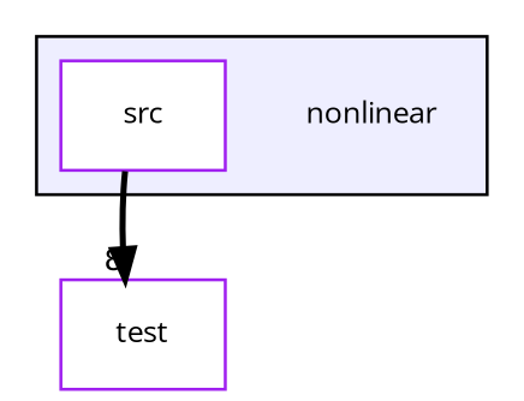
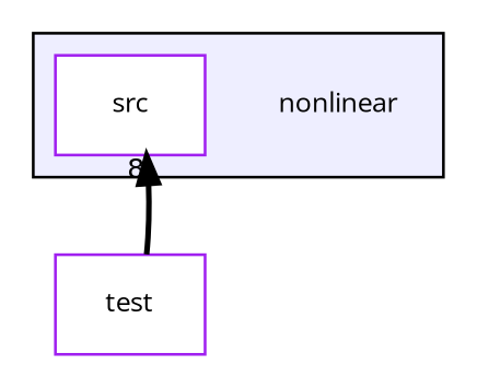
  digraph {
    compound=true
    fontname="Open Sans"
    node [fontname="Open Sans" fontsize=10 shape=box color=purple fillcolor=white style=filled]
    n1 [label=nonlinear shape=plaintext fillcolor="" style=""]
    n2 [label=src]
    n3 [label=test]
    subgraph cluster_1 {
      bgcolor="#eeeeff"
      pencolor=black
      n1
      n2
    }
-   n2 -> n3 [headlabel=8 labeldistance=1.5 labelfontname=Helvetica labelfontsize=10 style=bold fontname="Open Sans"]
+   n3 -> n2 [headlabel=8 labeldistance=1.5 labelfontname=Helvetica labelfontsize=10 style=bold fontname="Open Sans"]
  }
